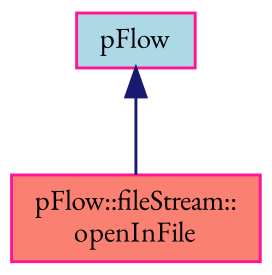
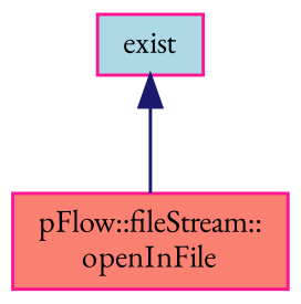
  digraph {
    rankdir=TB
    fontname="EB Garamond"
    node [color=deeppink fontname="EB Garamond" fontsize=10 shape=record style=filled]
-   n1 [fillcolor=lightblue fontcolor=black height=0.2 label=pFlow width=0.4]
+   n1 [fillcolor=lightblue fontcolor=black height=0.2 label=exist width=0.4]
    n2 [fillcolor=salmon height=0.2 label="pFlow::fileStream::\lopenInFile" width=0.4]
    n1 -> n2 [color=midnightblue dir=back fontname="EB Garamond" fontsize=10 labelfontname=Helvetica labelfontsize=10 style=solid]
  }
